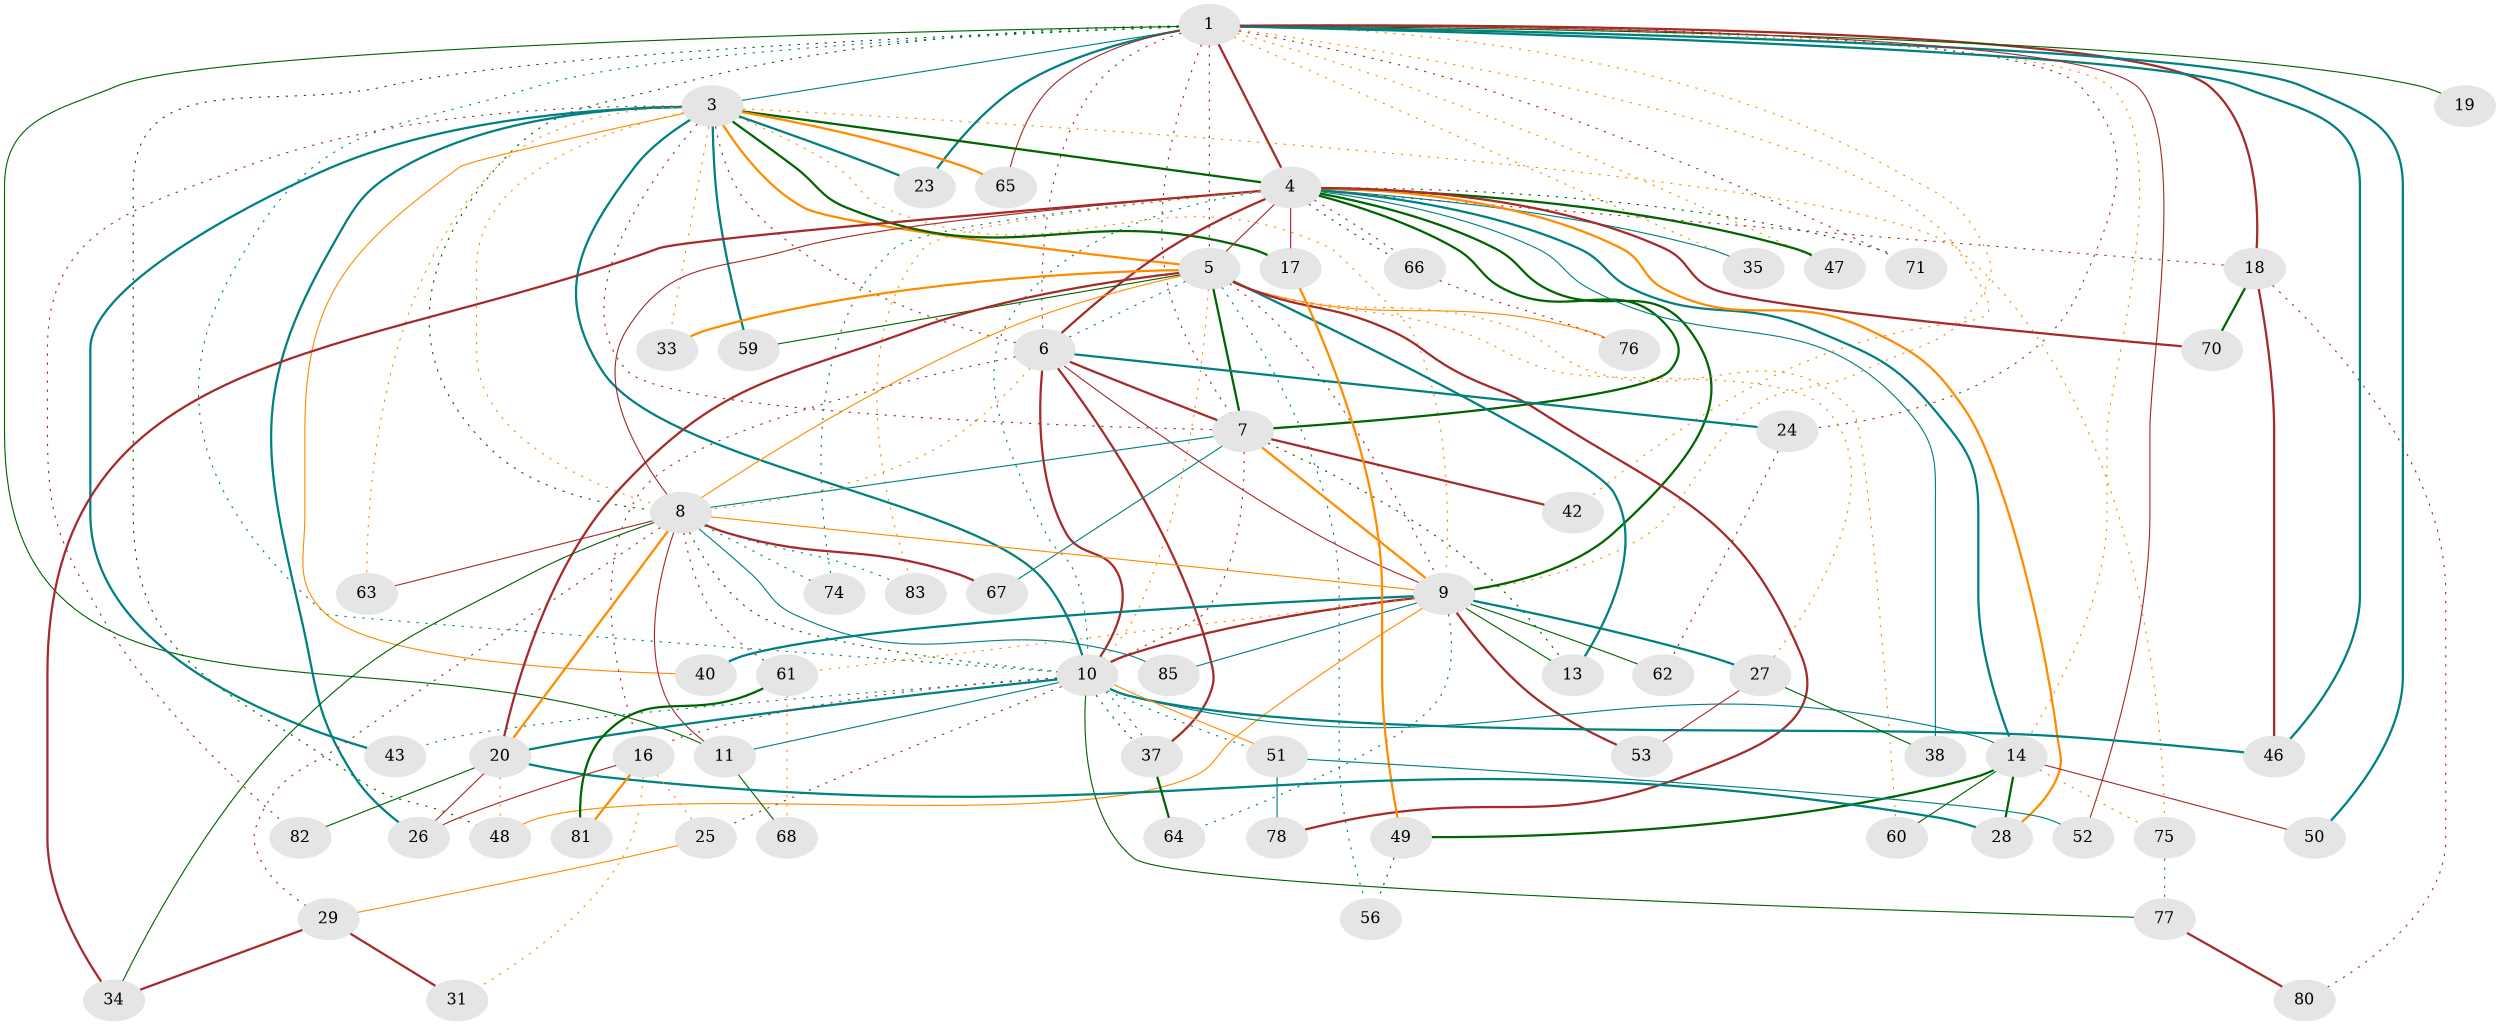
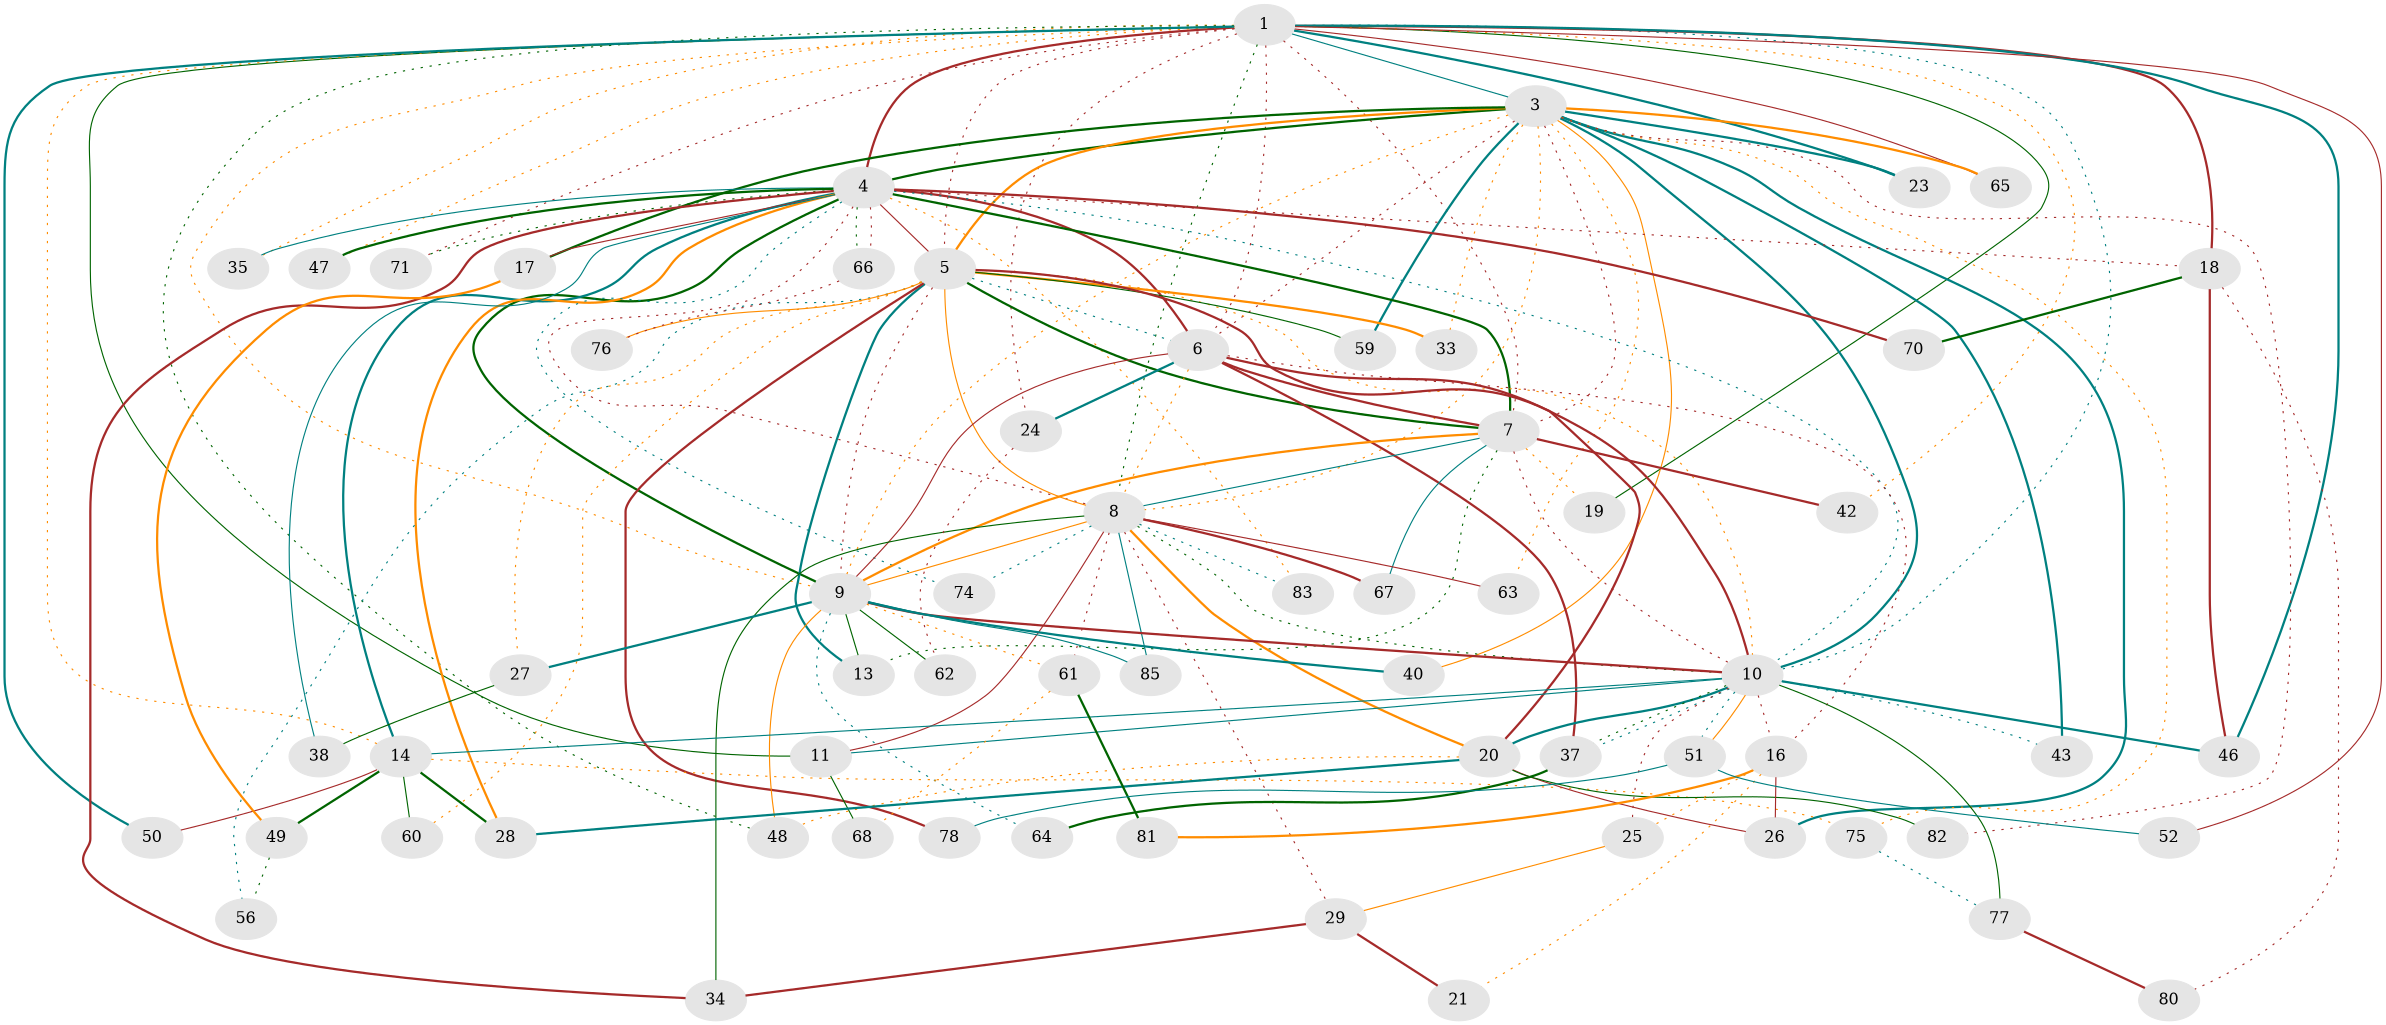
  graph {
    node [color=gray90 style=filled]
    edge [color=brown style=dotted]
    1 [super="+2"]
    3 [super="+44"]
    4 [super="+36"]
    5 [super="+54"]
    6 [super="+73"]
    7 [super="+79"]
    8 [super="+15"]
    9 [super="+84"]
    10 [super="+12"]
    11 [super="+39"]
    14 [super="+22"]
    18 [super="+32"]
    19
    23
    24
    35
    42
    46 [super="+86"]
    47
    48 [super="+72"]
    50
    52
    65
    71
    17 [super="+41"]
    26 [super="+55"]
    33
    40
    43
    59
    63
    75
    82
    28
    34 [super="+45"]
    38
    66
    70
    74
    83
    13 [super="+30"]
    20 [super="+21"]
    27
    56
    60
    76
    78
    16 [super="+58"]
    37 [super="+57"]
    67
    29
    61
    85
-   53
    62
    64
    25
    51
    77
    68
    49
    80
-   31
+   31 [label=21]
    81
    1 -- 3 [color=teal style=solid weight=2]
    1 -- 4 [style=bold weight=3]
    1 -- 5 [weight=2]
    1 -- 6 [weight=3]
    1 -- 7 [weight=2]
    1 -- 8 [color=darkgreen weight=2]
    1 -- 9 [color=darkorange weight=2]
    1 -- 10 [color=teal weight=2]
    1 -- 11 [color=darkgreen style=solid]
    1 -- 14 [color=darkorange]
    1 -- 18 [style=bold]
    1 -- 19 [color=darkgreen style=solid]
    1 -- 23 [color=teal style=bold weight=2]
    1 -- 24
    1 -- 35 [color=darkorange]
    1 -- 42 [color=darkorange weight=2]
    1 -- 46 [color=teal style=bold]
    1 -- 47 [color=darkorange]
    1 -- 48 [color=darkgreen]
    1 -- 50 [color=teal style=bold]
    1 -- 52 [style=solid]
    1 -- 65 [style=solid]
    1 -- 71
    3 -- 4 [color=darkgreen style=bold]
    3 -- 5 [color=darkorange style=bold]
    3 -- 6
    3 -- 7
    3 -- 8 [color=darkorange]
    3 -- 9 [color=darkorange]
    3 -- 10 [color=teal style=bold]
    3 -- 23 [color=teal style=bold]
    3 -- 65 [color=darkorange style=bold]
    3 -- 17 [color=darkgreen style=bold]
    3 -- 26 [color=teal style=bold]
    3 -- 33 [color=darkorange]
    3 -- 40 [color=darkorange style=solid]
    3 -- 43 [color=teal style=bold]
    3 -- 59 [color=teal style=bold]
    3 -- 63 [color=darkorange]
    3 -- 75 [color=darkorange]
    3 -- 82
    4 -- 5 [style=solid weight=2]
    4 -- 6 [style=bold]
    4 -- 7 [color=darkgreen style=bold]
-   4 -- 8 [style=solid]
+   4 -- 8
    4 -- 9 [color=darkgreen style=bold]
    4 -- 10 [color=teal]
    4 -- 14 [color=teal style=bold]
    4 -- 18 [weight=2]
    4 -- 35 [color=teal style=solid]
    4 -- 47 [color=darkgreen style=bold]
    4 -- 71 [color=darkgreen]
    4 -- 17 [style=solid weight=2]
    4 -- 28 [color=darkorange style=bold]
    4 -- 34 [style=bold]
    4 -- 38 [color=teal style=solid]
    4 -- 66 [color=darkgreen]
    4 -- 66
    4 -- 70 [style=bold]
    4 -- 74 [color=teal]
    4 -- 83 [color=darkorange]
    5 -- 6 [color=teal]
    5 -- 7 [color=darkgreen style=bold]
    5 -- 8 [color=darkorange style=solid]
    5 -- 9
    5 -- 10 [color=darkorange]
    5 -- 33 [color=darkorange style=bold]
    5 -- 59 [color=darkgreen style=solid]
    5 -- 13 [color=teal style=bold]
    5 -- 20 [style=bold]
    5 -- 27 [color=darkorange]
    5 -- 56 [color=teal]
    5 -- 60 [color=darkorange]
    5 -- 76 [color=darkorange style=solid]
    5 -- 78 [style=bold]
    6 -- 7 [style=bold]
    6 -- 8 [color=darkorange]
    6 -- 9 [style=solid]
    6 -- 10 [style=bold]
    6 -- 24 [color=teal style=bold]
    6 -- 16
    6 -- 37 [style=bold]
    7 -- 8 [color=teal style=solid]
    7 -- 9 [color=darkorange style=bold]
    7 -- 10 [weight=2]
+   7 -- 19 [color=darkorange]
    7 -- 42 [style=bold]
    7 -- 13 [color=darkgreen]
    7 -- 67 [color=teal style=solid]
    8 -- 9 [color=darkorange style=solid]
    8 -- 10 [color=darkgreen]
    8 -- 11 [style=solid]
    8 -- 63 [style=solid]
    8 -- 34 [color=darkgreen style=solid]
    8 -- 74 [color=teal]
    8 -- 83 [color=teal]
    8 -- 20 [color=darkorange style=bold]
    8 -- 67 [style=bold]
    8 -- 29
    8 -- 61
    8 -- 85 [color=teal style=solid]
    9 -- 10 [style=bold]
    9 -- 48 [color=darkorange style=solid]
    9 -- 40 [color=teal style=bold]
    9 -- 13 [color=darkgreen style=solid]
    9 -- 27 [color=teal style=bold]
    9 -- 61 [color=darkorange]
    9 -- 85 [color=teal style=solid]
-   9 -- 53 [style=bold]
    9 -- 62 [color=darkgreen style=solid]
    9 -- 64 [color=teal]
    10 -- 11 [color=teal style=solid]
    10 -- 14 [color=teal style=solid]
    10 -- 46 [color=teal style=bold]
    10 -- 43 [color=teal]
    10 -- 20 [color=teal style=bold]
    10 -- 16 [weight=2]
    10 -- 37 [color=darkgreen]
    10 -- 37 [color=teal]
    10 -- 25
    10 -- 51 [color=teal]
    10 -- 51 [color=darkorange style=solid]
    10 -- 77 [color=darkgreen style=solid]
    11 -- 68 [color=darkgreen style=solid]
    14 -- 50 [style=solid]
    14 -- 75 [color=darkorange]
    14 -- 28 [color=darkgreen style=bold]
    14 -- 60 [color=darkgreen style=solid]
    14 -- 49 [color=darkgreen style=bold]
    18 -- 46 [style=bold]
    18 -- 70 [color=darkgreen style=bold]
    18 -- 80
    24 -- 62
    17 -- 49 [color=darkorange style=bold]
    75 -- 77 [color=teal]
    66 -- 76
    20 -- 48 [color=darkorange]
    20 -- 26 [style=solid]
    20 -- 82 [color=darkgreen style=solid]
    20 -- 28 [color=teal style=bold]
    27 -- 38 [color=darkgreen style=solid]
-   27 -- 53 [style=solid]
    16 -- 26 [style=solid]
    16 -- 25 [color=darkorange]
    16 -- 31 [color=darkorange]
    16 -- 81 [color=darkorange style=bold]
    37 -- 64 [color=darkgreen style=bold]
    29 -- 34 [style=bold]
    29 -- 31 [style=bold]
    61 -- 68 [color=darkorange]
    61 -- 81 [color=darkgreen style=bold]
    25 -- 29 [color=darkorange style=solid]
    51 -- 52 [color=teal style=solid]
    51 -- 78 [color=teal style=solid]
    77 -- 80 [style=bold]
    49 -- 56 [color=darkgreen]
  }
